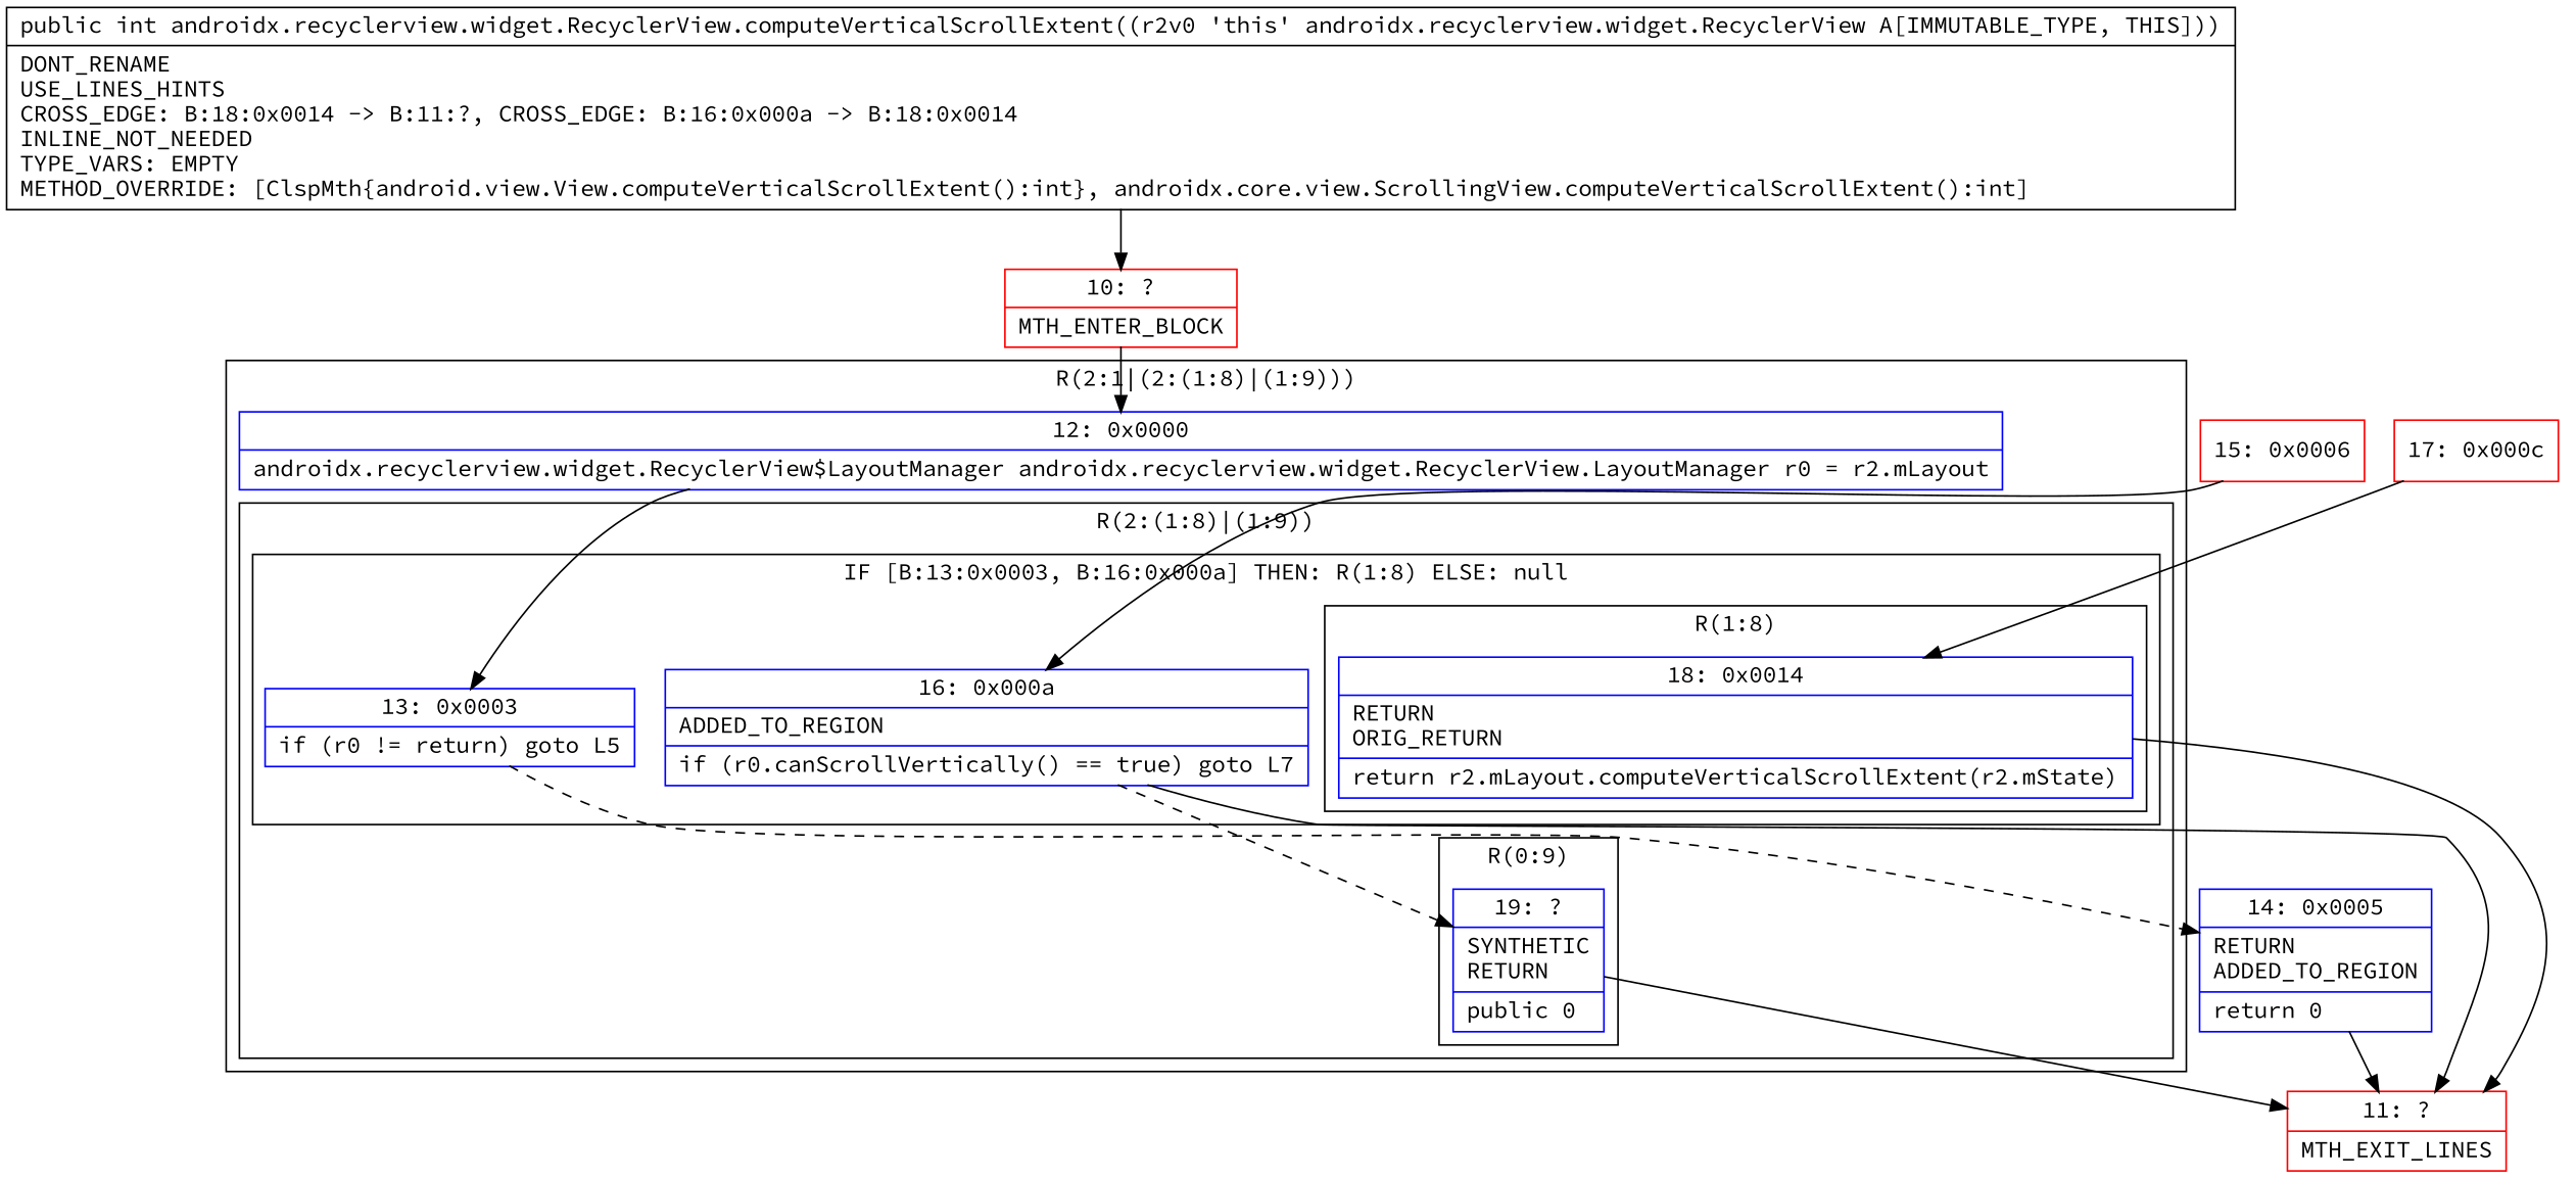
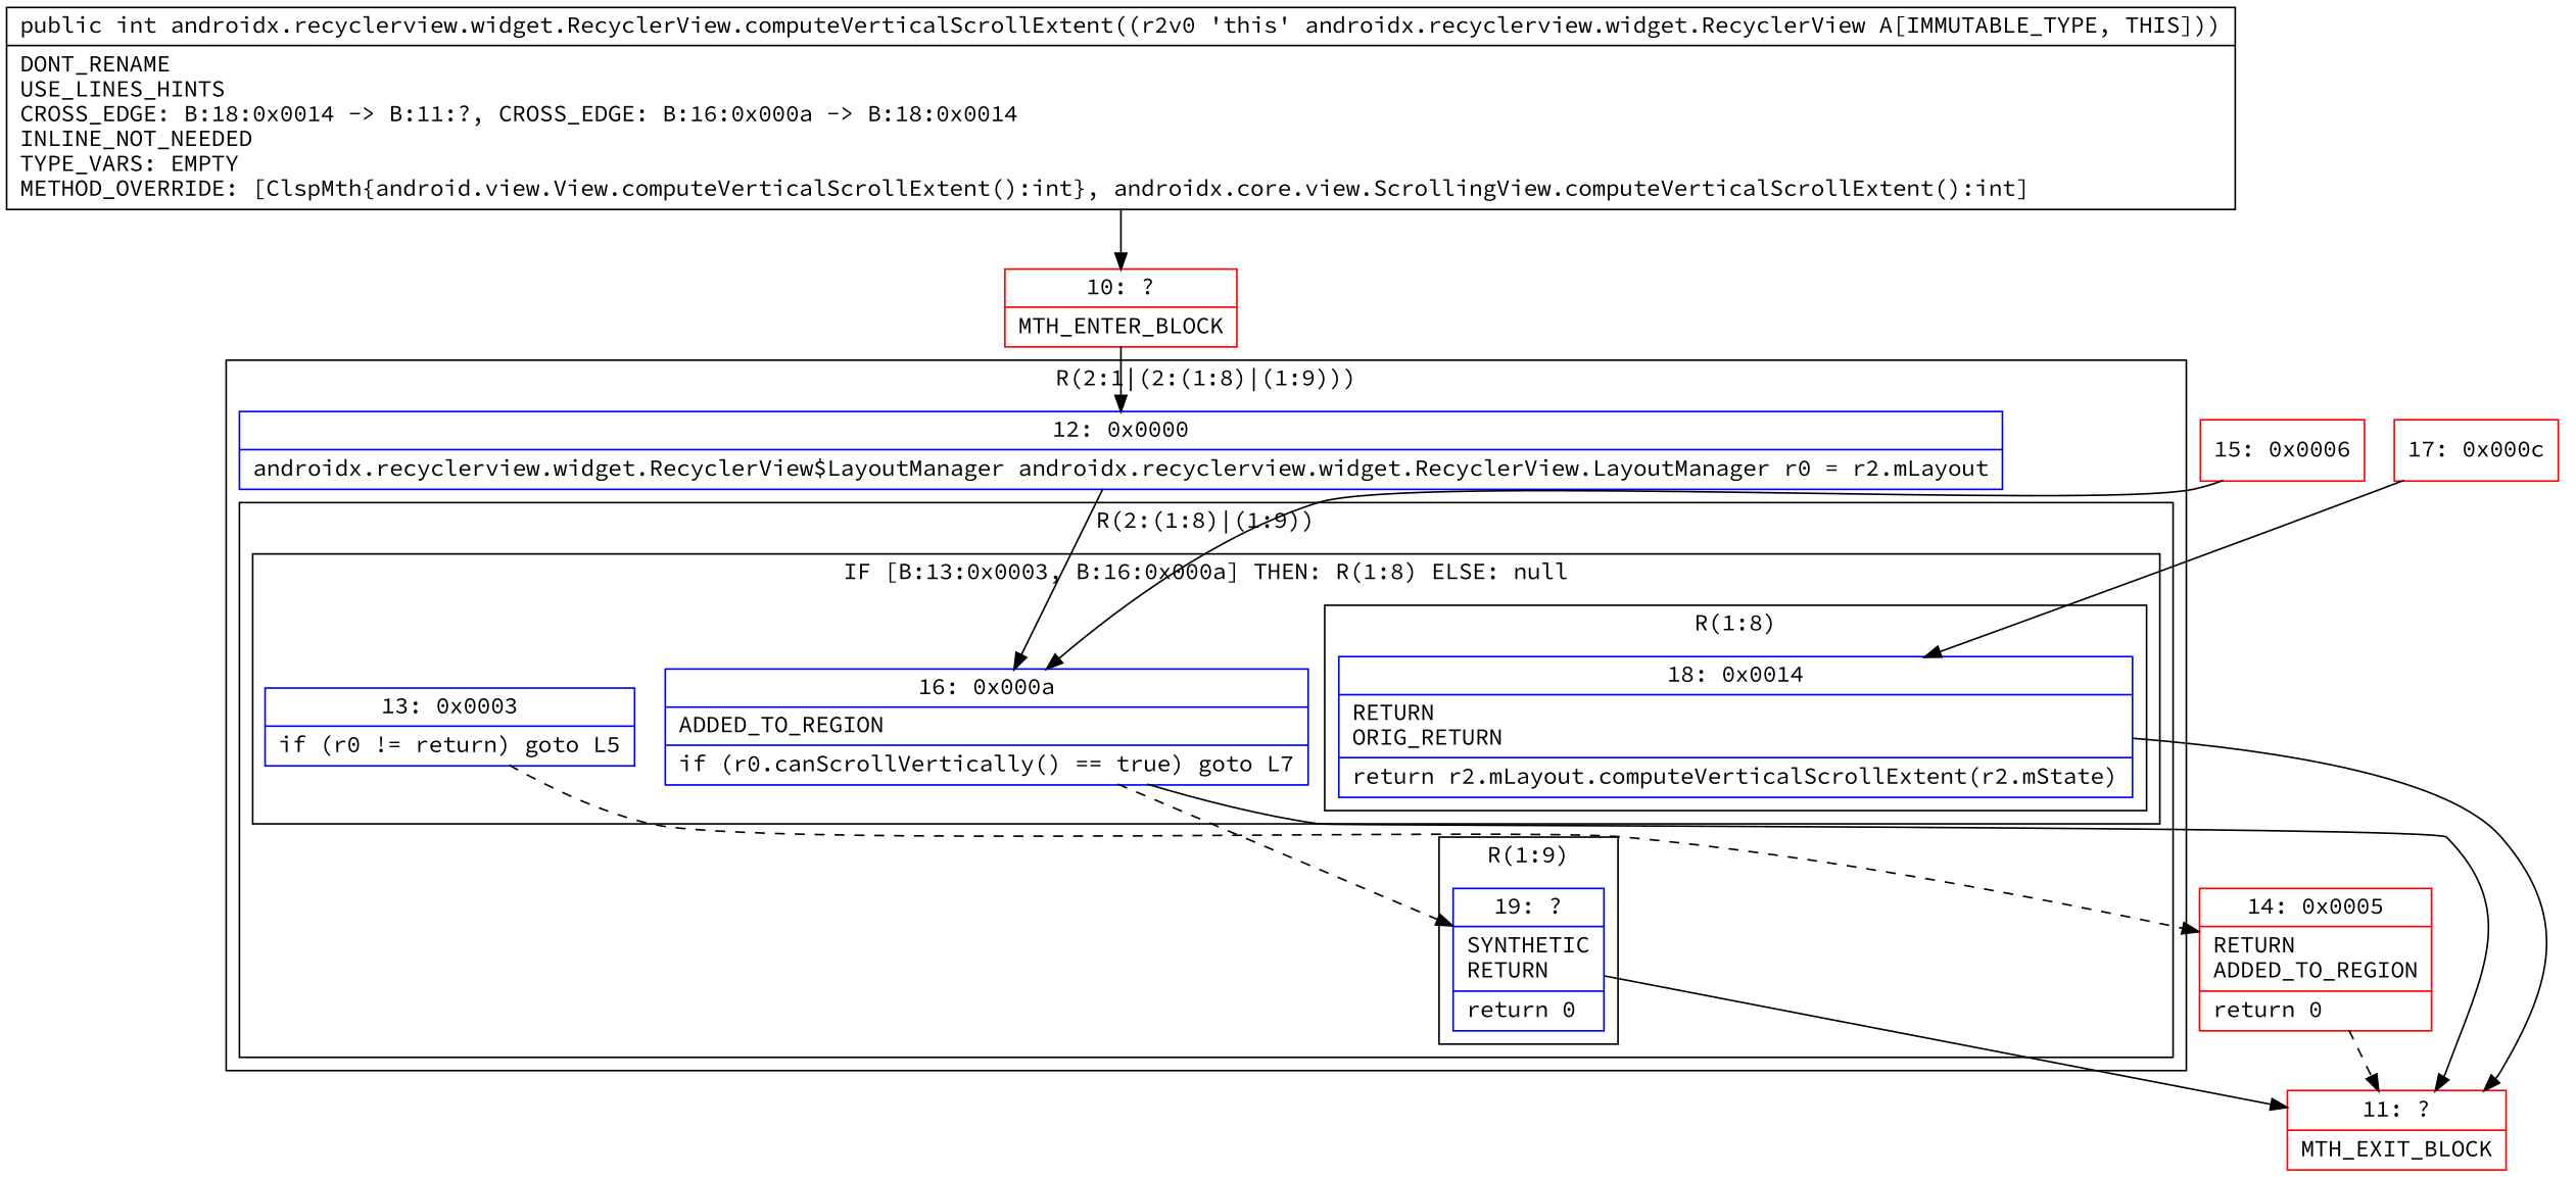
  digraph {
    fontname="Source Code Pro"
    node [color=blue fontname="Source Code Pro" shape=record]
    edge [fontname="Source Code Pro"]
    n1 [label="{18\:\ 0x0014|RETURN\lORIG_RETURN\l|return r2.mLayout.computeVerticalScrollExtent(r2.mState)\l}"]
    n2 [label="{13\:\ 0x0003|if (r0 != return) goto L5\l}"]
    n3 [label="{16\:\ 0x000a|ADDED_TO_REGION\l|if (r0.canScrollVertically() == true) goto L7\l}"]
-   n4 [label="{19\:\ ?|SYNTHETIC\lRETURN\l|public 0\l}"]
+   n4 [label="{19\:\ ?|SYNTHETIC\lRETURN\l|return 0\l}"]
    n5 [label="{12\:\ 0x0000|androidx.recyclerview.widget.RecyclerView$LayoutManager androidx.recyclerview.widget.RecyclerView.LayoutManager r0 = r2.mLayout\l}"]
-   n6 [color=red label="{11\:\ ?|MTH_EXIT_LINES\l}"]
-   n7 [label="{14\:\ 0x0005|RETURN\lADDED_TO_REGION\l|return 0\l}"]
+   n6 [color=red label="{11\:\ ?|MTH_EXIT_BLOCK\l}"]
+   n7 [color=red label="{14\:\ 0x0005|RETURN\lADDED_TO_REGION\l|return 0\l}"]
    n8 [color=red label="{15\:\ 0x0006}"]
    n9 [color=red label="{17\:\ 0x000c}"]
    n10 [color=red label="{10\:\ ?|MTH_ENTER_BLOCK\l}"]
    n11 [label="{public int androidx.recyclerview.widget.RecyclerView.computeVerticalScrollExtent((r2v0 'this' androidx.recyclerview.widget.RecyclerView A[IMMUTABLE_TYPE, THIS]))  | DONT_RENAME\lUSE_LINES_HINTS\lCROSS_EDGE: B:18:0x0014 \-\> B:11:?, CROSS_EDGE: B:16:0x000a \-\> B:18:0x0014\lINLINE_NOT_NEEDED\lTYPE_VARS: EMPTY\lMETHOD_OVERRIDE: [ClspMth\{android.view.View.computeVerticalScrollExtent():int\}, androidx.core.view.ScrollingView.computeVerticalScrollExtent():int]\l}" color=""]
    subgraph cluster_1 {
      label="R(2:1|(2:(1:8)|(1:9)))"
      n5
      subgraph cluster_2 {
        label="R(2:(1:8)|(1:9))"
        subgraph cluster_3 {
          label="IF [B:13:0x0003, B:16:0x000a] THEN: R(1:8) ELSE: null"
          n2
          n3
          subgraph cluster_4 {
            label="R(1:8)"
            n1
          }
        }
        subgraph cluster_5 {
-         label="R(0:9)"
+         label="R(1:9)"
          n4
        }
      }
    }
    n1 -> n6
    n2 -> n7 [style=dashed]
    n3 -> n4 [style=dashed]
    n3 -> n6
    n4 -> n6
-   n5 -> n2
-   n7 -> n6
+   n5 -> n3
+   n7 -> n6 [style=dashed]
    n8 -> n3
    n9 -> n1
    n10 -> n5
    n11 -> n10
  }
